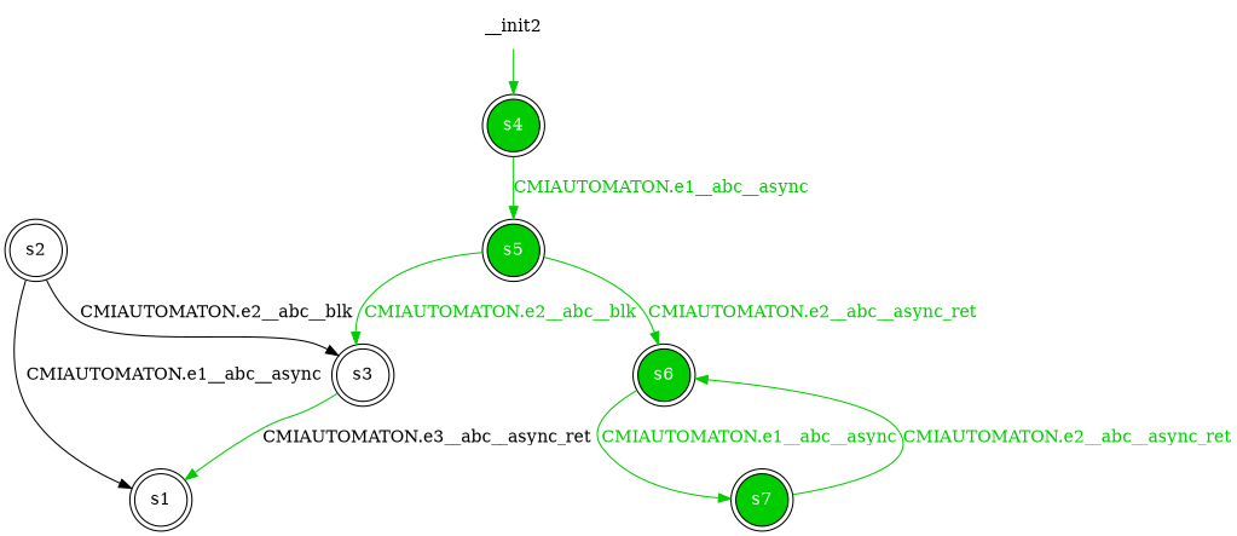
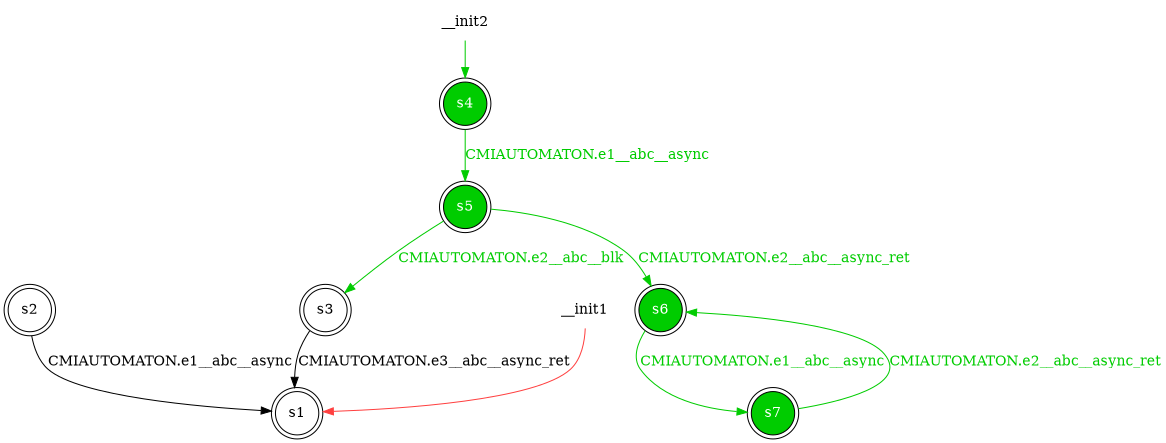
  digraph {
    node [shape=doublecircle]
    edge [color="#00cc00"]
    n1 [label=<s1>]
    n2 [label=<s2>]
    n3 [label=<s3>]
    n4 [fillcolor="#00cc00" fontcolor="#ffffff" label=<s4> style=filled]
    n5 [fillcolor="#00cc00" fontcolor="#ffffff" label=<s5> style=filled]
    n6 [fillcolor="#00cc00" fontcolor="#ffffff" label=<s6> style=filled]
    n7 [fillcolor="#00cc00" fontcolor="#ffffff" label=<s7> style=filled]
+   __init1 [shape=none]
    n9 [label=__init2 shape=none]
    n2 -> n1 [label=<<font color="#000000">CMIAUTOMATON.e1__abc__async</font>> color=""]
-   n2 -> n3 [label=<<font color="#000000">CMIAUTOMATON.e2__abc__blk</font>> color=""]
-   n3 -> n1 [label=<<font color="#000000">CMIAUTOMATON.e3__abc__async_ret</font>>]
+   n3 -> n1 [label=<<font color="#000000">CMIAUTOMATON.e3__abc__async_ret</font>> color=""]
    n4 -> n5 [label=<<font color="#00cc00">CMIAUTOMATON.e1__abc__async</font>>]
    n5 -> n3 [label=<<font color="#00cc00">CMIAUTOMATON.e2__abc__blk</font>>]
    n5 -> n6 [label=<<font color="#00cc00">CMIAUTOMATON.e2__abc__async_ret</font>>]
    n6 -> n7 [label=<<font color="#00cc00">CMIAUTOMATON.e1__abc__async</font>>]
    n7 -> n6 [label=<<font color="#00cc00">CMIAUTOMATON.e2__abc__async_ret</font>>]
+   __init1 -> n1 [color="#ff4040"]
    n9 -> n4
  }
